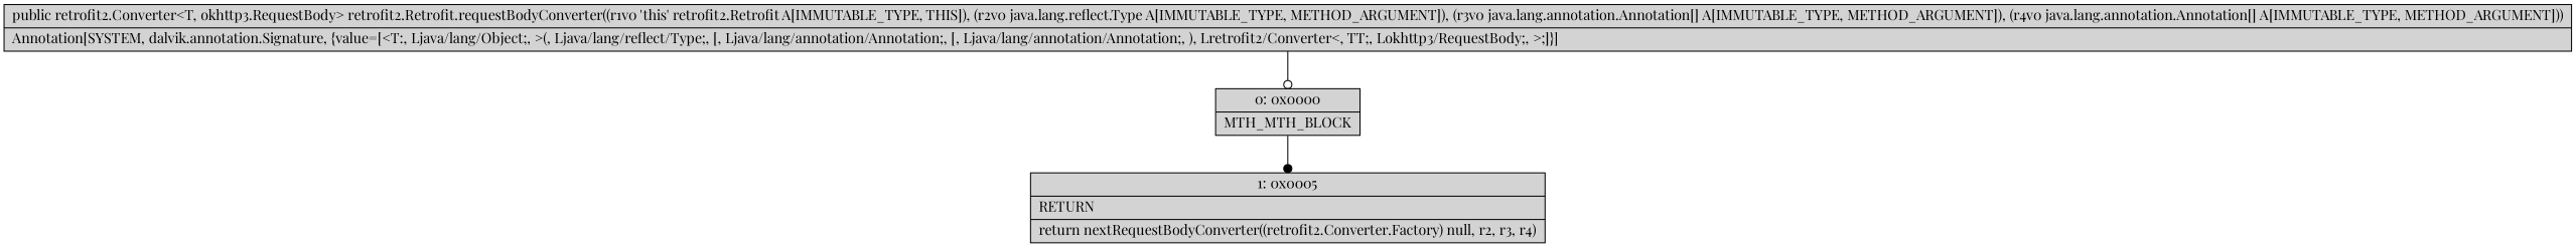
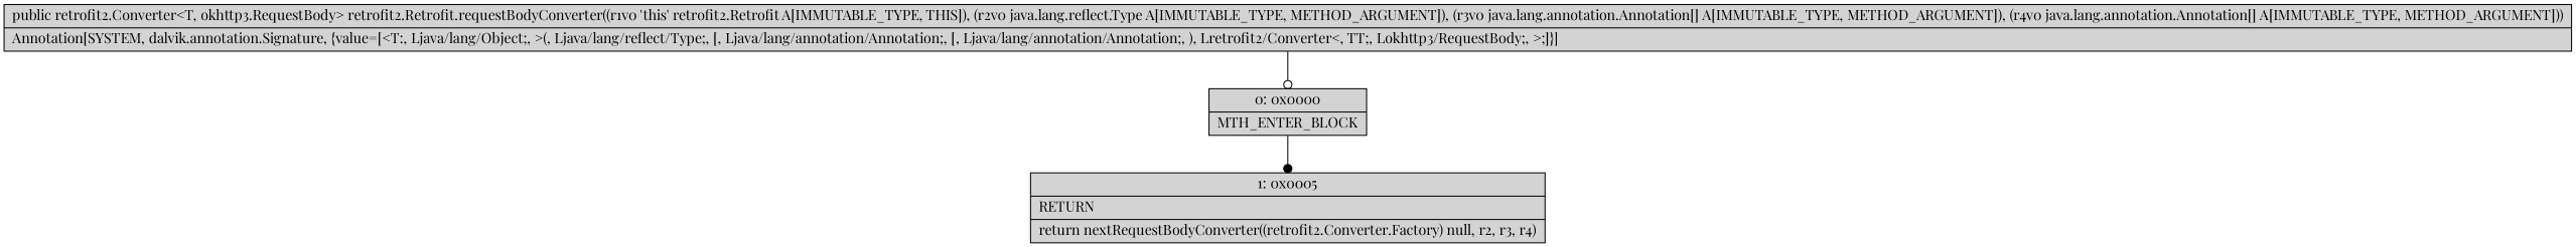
  digraph {
    fontname="Playfair Display"
    node [shape=record style=filled fillcolor=lightgrey fontname="Playfair Display"]
    edge [fontname="Playfair Display"]
-   n1 [label="{0\:\ 0x0000|MTH_MTH_BLOCK\l}"]
+   n1 [label="{0\:\ 0x0000|MTH_ENTER_BLOCK\l}"]
    n2 [label="{1\:\ 0x0005|RETURN\l|return nextRequestBodyConverter((retrofit2.Converter.Factory) null, r2, r3, r4)\l}"]
    n3 [label="{public retrofit2.Converter\<T, okhttp3.RequestBody\> retrofit2.Retrofit.requestBodyConverter((r1v0 'this' retrofit2.Retrofit A[IMMUTABLE_TYPE, THIS]), (r2v0 java.lang.reflect.Type A[IMMUTABLE_TYPE, METHOD_ARGUMENT]), (r3v0 java.lang.annotation.Annotation[] A[IMMUTABLE_TYPE, METHOD_ARGUMENT]), (r4v0 java.lang.annotation.Annotation[] A[IMMUTABLE_TYPE, METHOD_ARGUMENT]))  | Annotation[SYSTEM, dalvik.annotation.Signature, \{value=[\<T:, Ljava\/lang\/Object;, \>(, Ljava\/lang\/reflect\/Type;, [, Ljava\/lang\/annotation\/Annotation;, [, Ljava\/lang\/annotation\/Annotation;, ), Lretrofit2\/Converter\<, TT;, Lokhttp3\/RequestBody;, \>;]\}]\l}"]
    n1 -> n2 [arrowhead=dot]
    n3 -> n1 [arrowhead=odot]
  }
